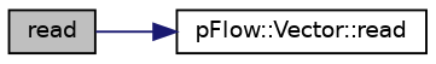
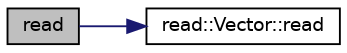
  digraph {
    rankdir=LR
    node [color=black fontname=Helvetica fontsize=10 shape=record style=filled]
    n1 [fillcolor=grey75 fontcolor=black height=0.2 label=read width=0.4]
-   n2 [fillcolor=white height=0.2 label="pFlow::Vector::read" width=0.4]
+   n2 [fillcolor=white height=0.2 label="read::Vector::read" width=0.4]
    n1 -> n2 [color=midnightblue fontname=Helvetica fontsize=10 labelfontname=Helvetica labelfontsize=10 style=solid]
  }
